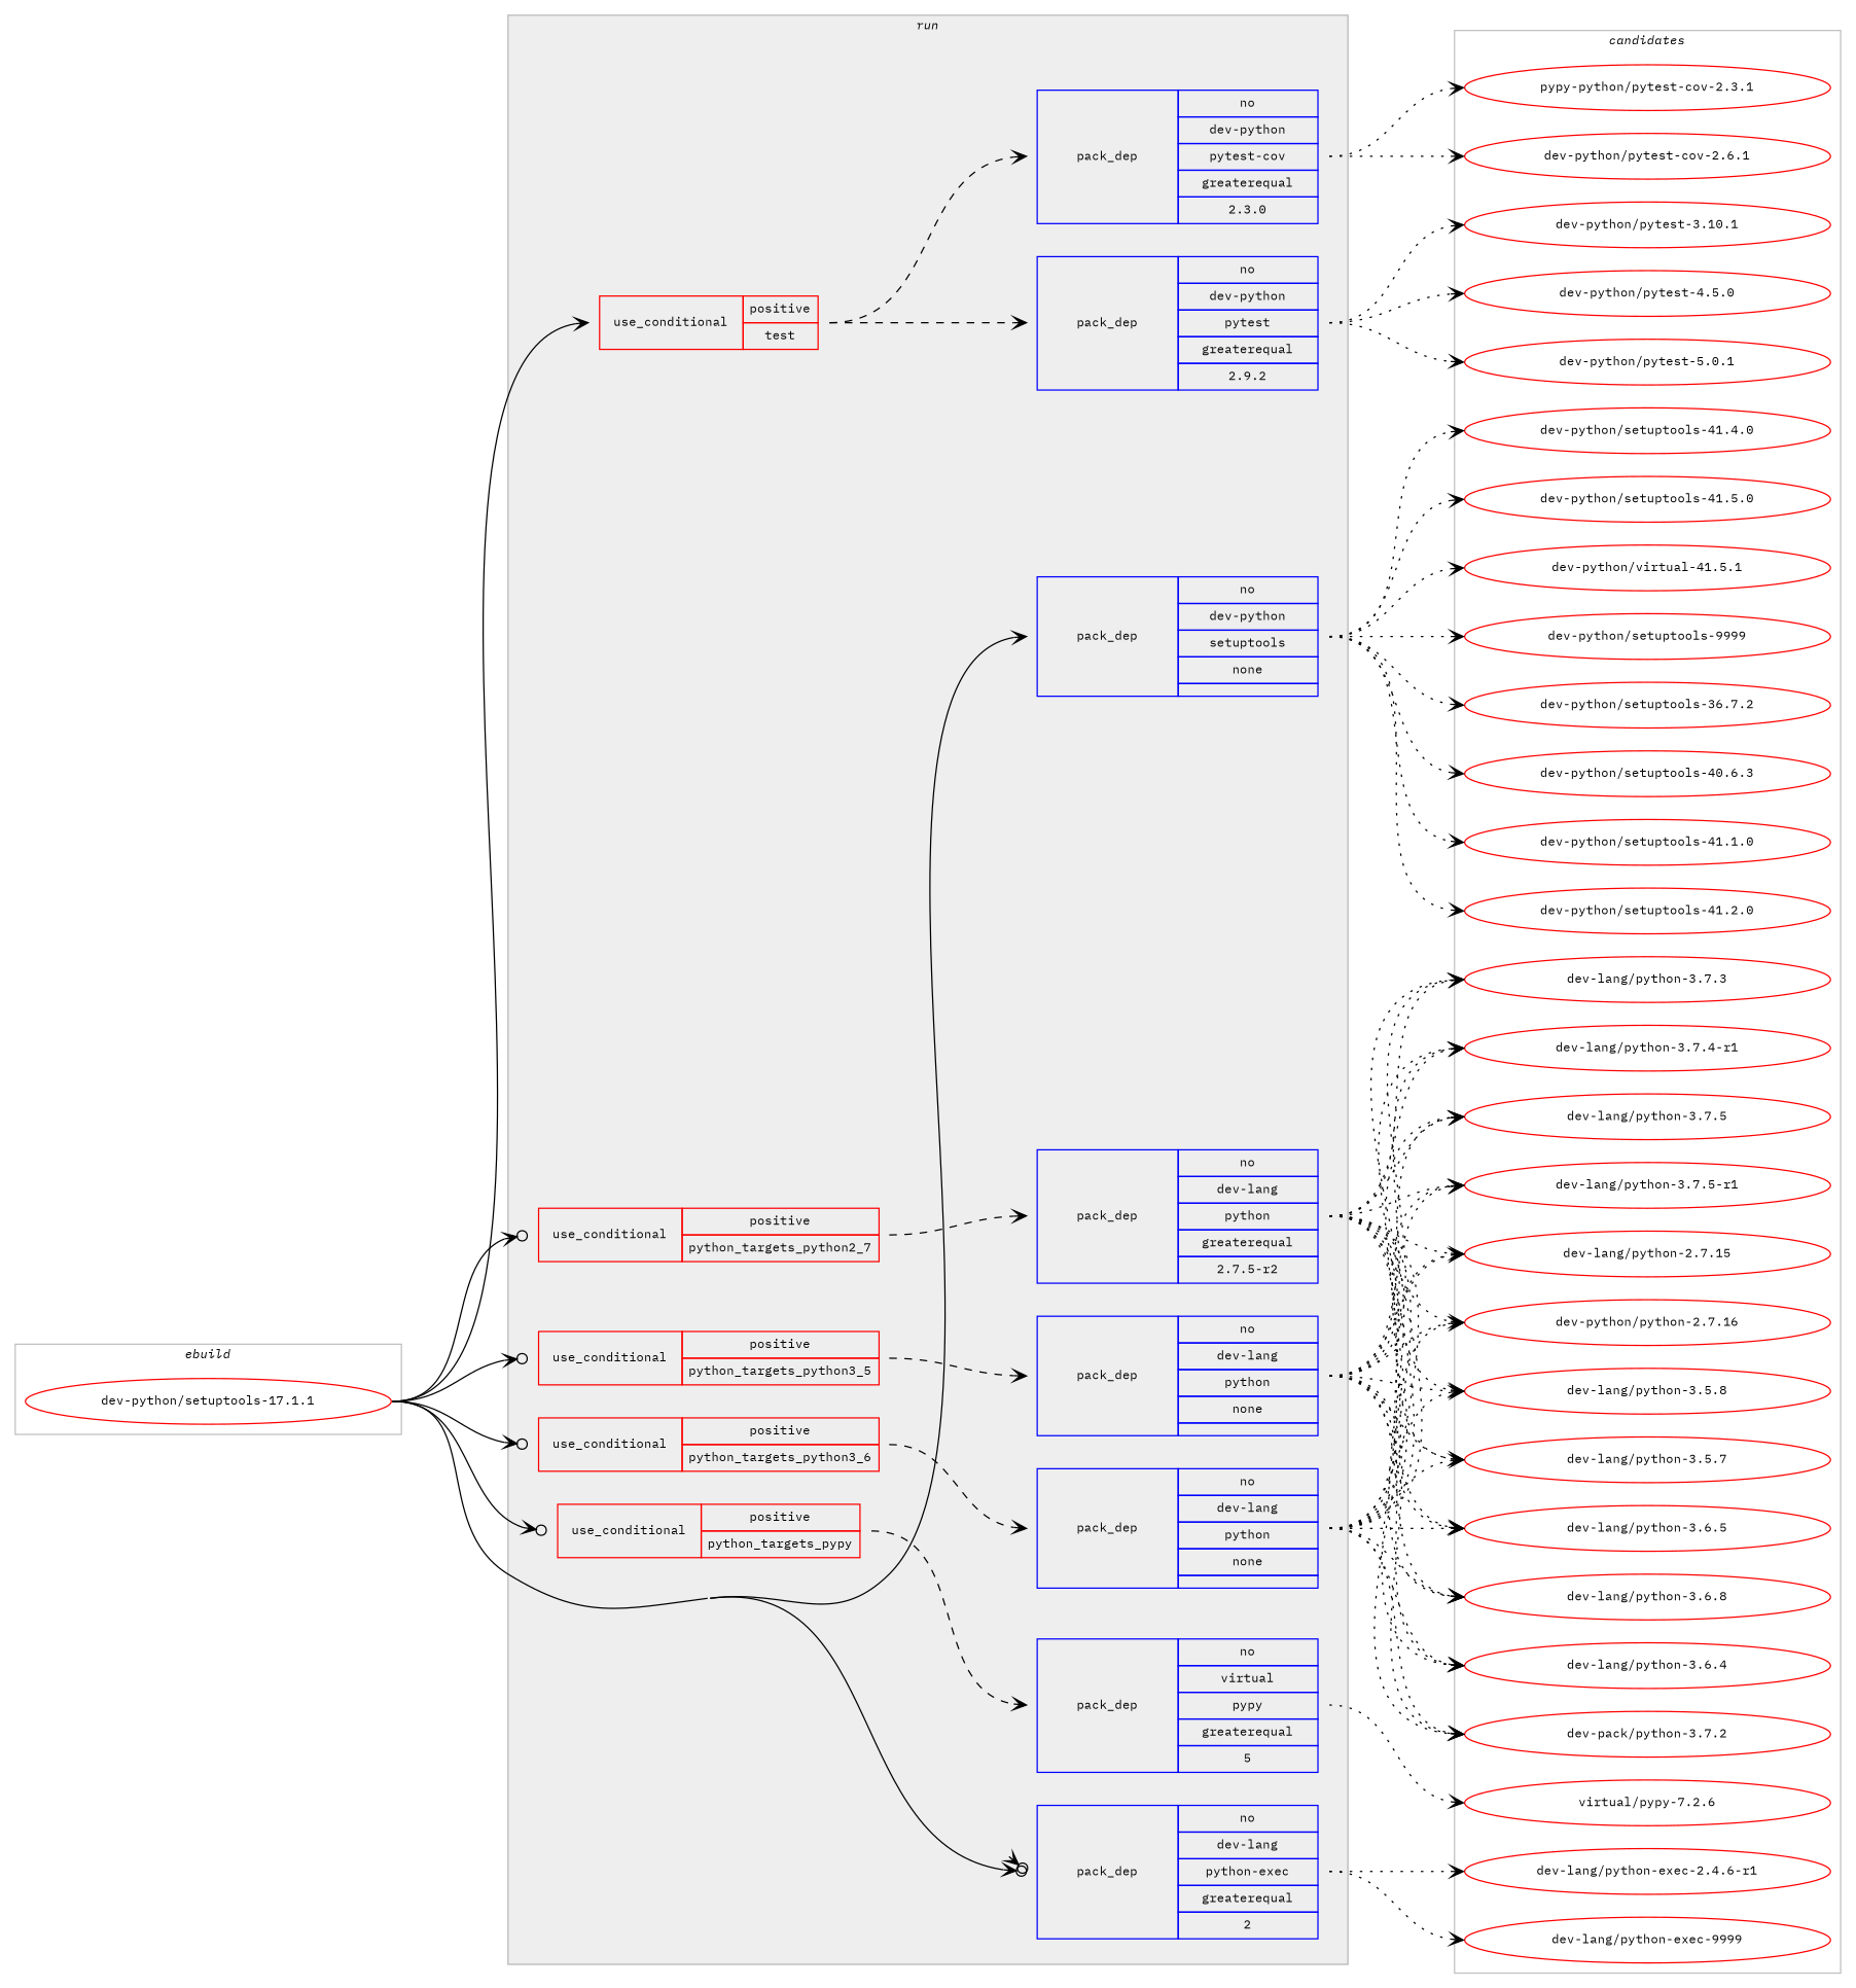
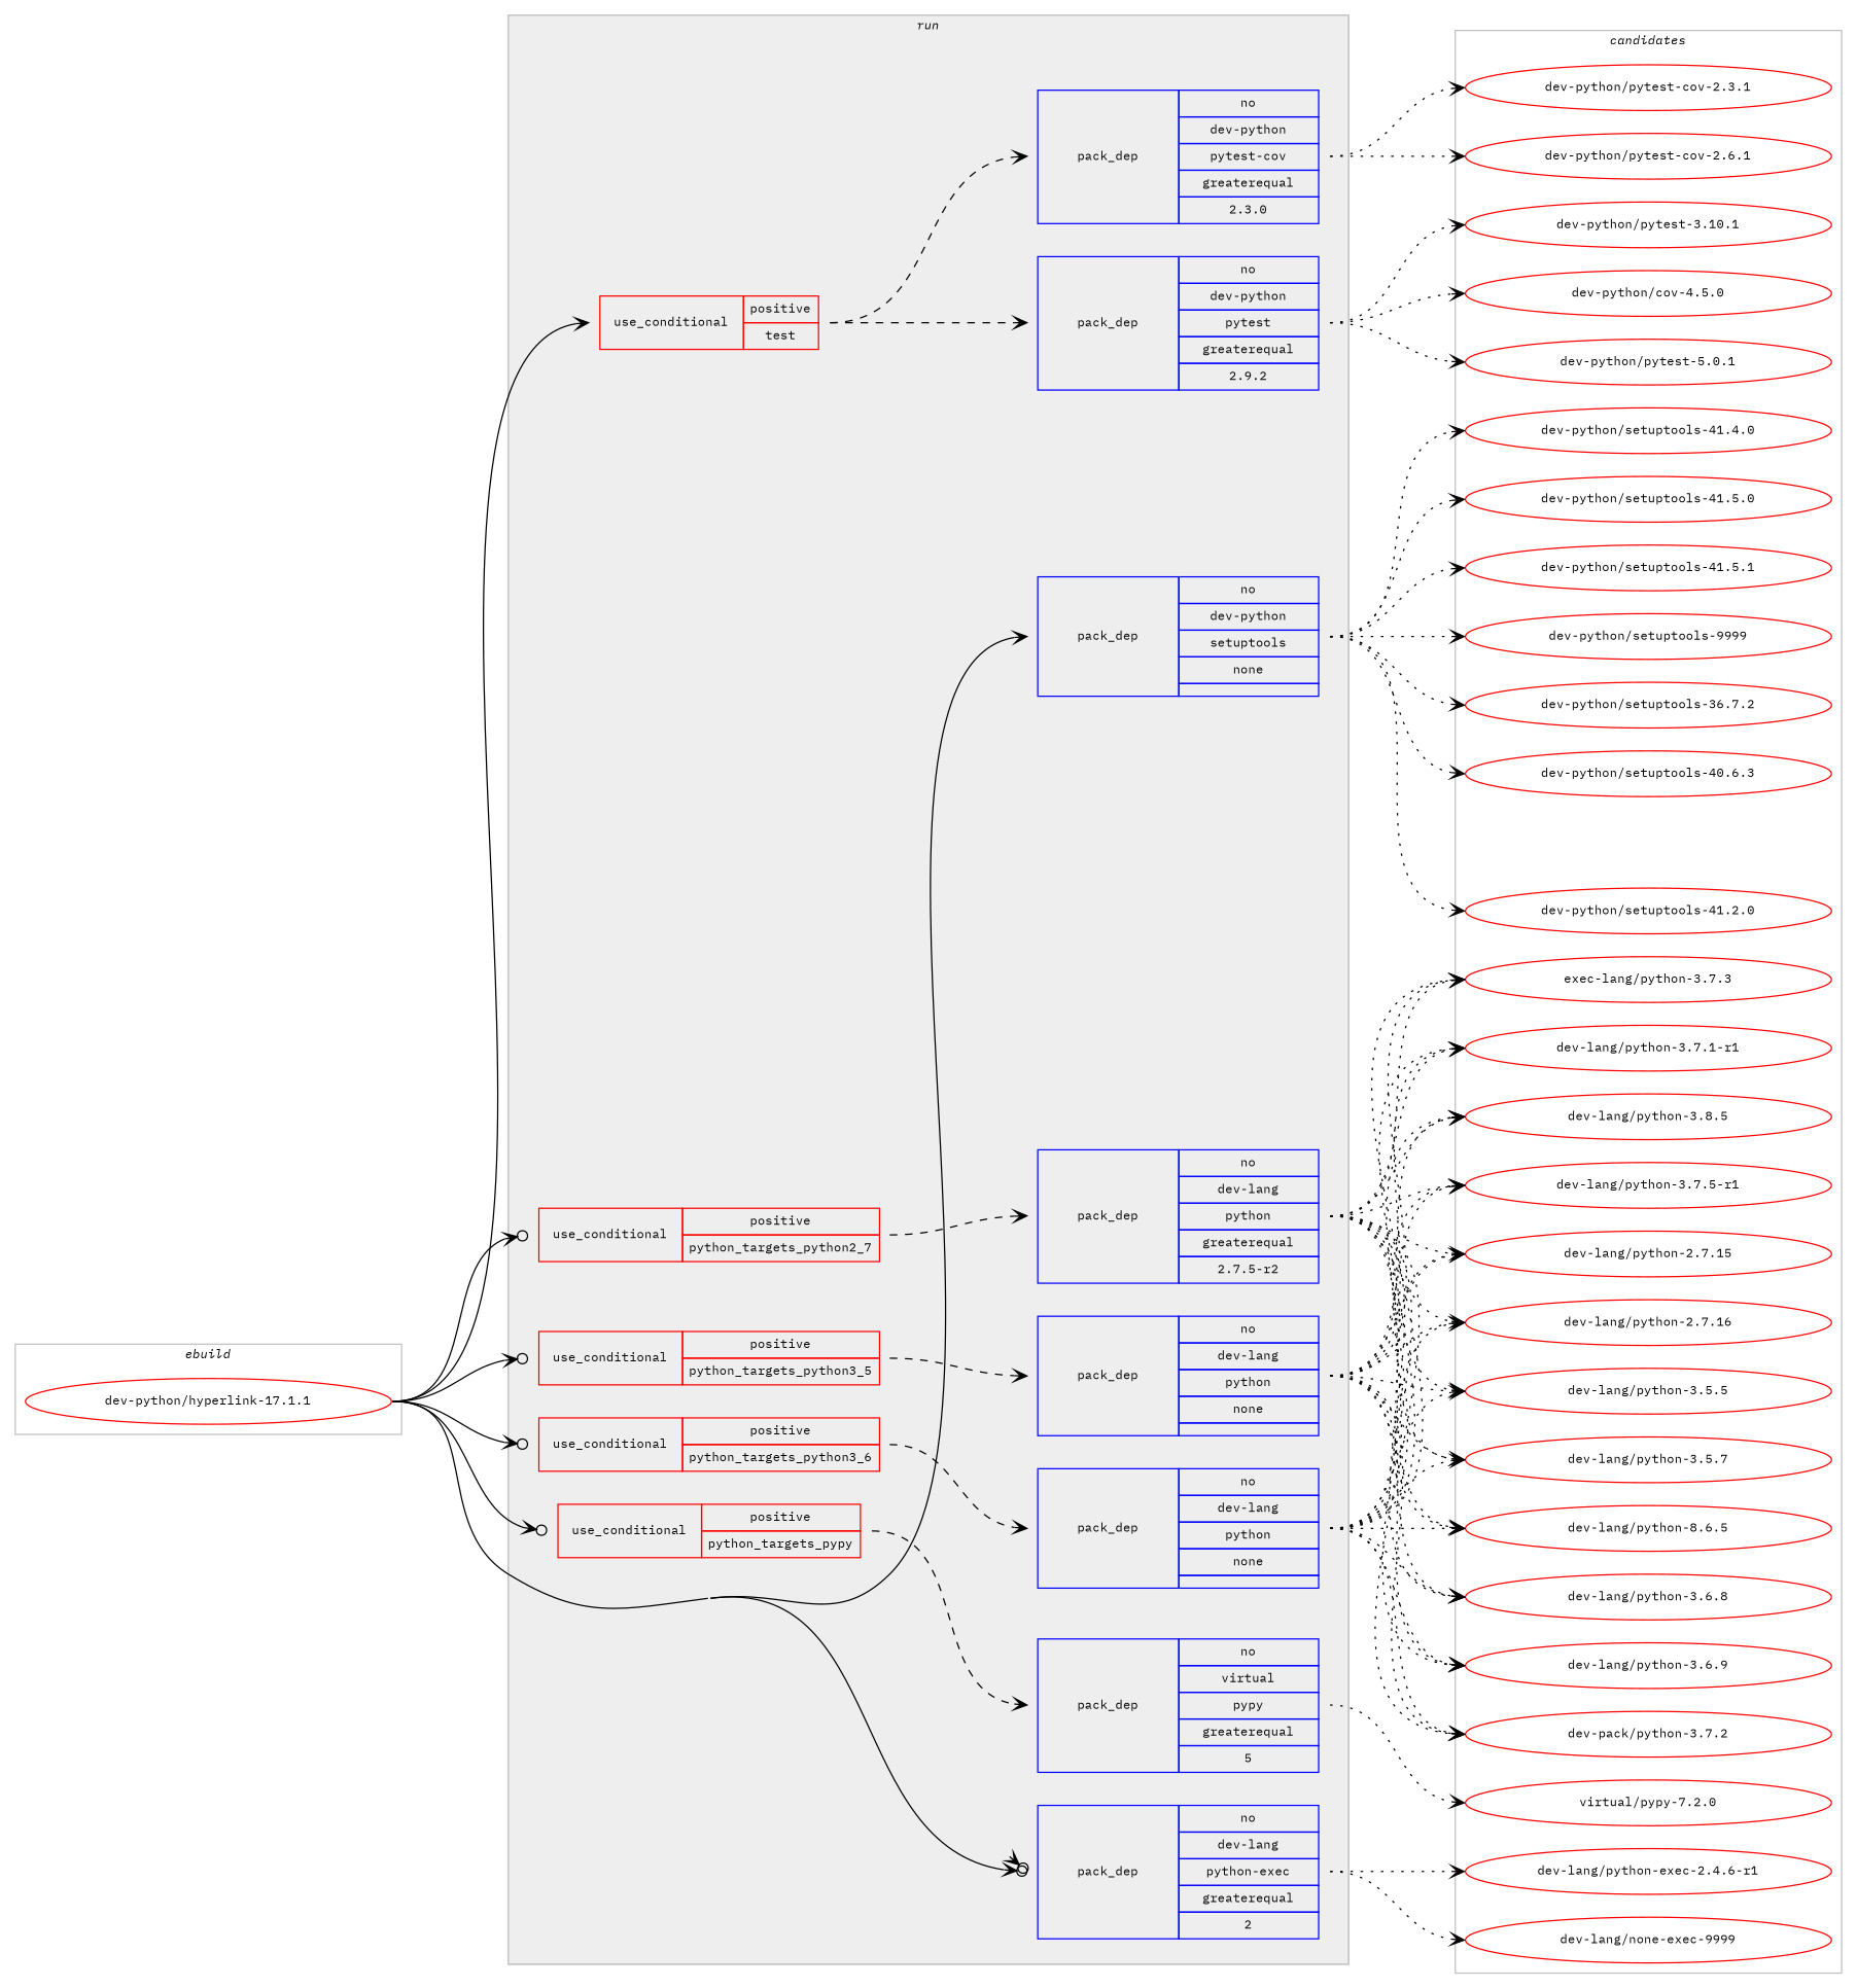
  digraph {
    compound=true
    concentrate=true
    fontname="IBM Plex Mono"
    fontsize=10
    newrank=true
    rankdir=LR
    ranksep=1.5
    node [color=red fontname="IBM Plex Mono" fontsize=10]
    edge [arrowhead=vee fontname="IBM Plex Mono" headport=w style=dotted tailport=e weight=100]
-   n1 [label="dev-python/setuptools-17.1.1" width=4]
+   n1 [label="dev-python/hyperlink-17.1.1" width=4]
    n2 [color=blue label=<<TABLE BORDER="0" CELLBORDER="1" CELLSPACING="0" CELLPADDING="4" WIDTH="220"><TR><TD ROWSPAN="6" CELLPADDING="30">pack_dep</TD></TR><TR><TD WIDTH="110">no</TD></TR><TR><TD>dev-python</TD></TR><TR><TD>pytest</TD></TR><TR><TD>greaterequal</TD></TR><TR><TD>2.9.2</TD></TR></TABLE>> shape=none]
    n3 [color=blue label=<<TABLE BORDER="0" CELLBORDER="1" CELLSPACING="0" CELLPADDING="4" WIDTH="220"><TR><TD ROWSPAN="6" CELLPADDING="30">pack_dep</TD></TR><TR><TD WIDTH="110">no</TD></TR><TR><TD>dev-python</TD></TR><TR><TD>pytest-cov</TD></TR><TR><TD>greaterequal</TD></TR><TR><TD>2.3.0</TD></TR></TABLE>> shape=none]
    n4 [label=<<TABLE BORDER="0" CELLBORDER="1" CELLSPACING="0" CELLPADDING="4"><TR><TD ROWSPAN="3" CELLPADDING="10">use_conditional</TD></TR><TR><TD>positive</TD></TR><TR><TD>test</TD></TR></TABLE>> shape=none]
    n5 [color=blue label=<<TABLE BORDER="0" CELLBORDER="1" CELLSPACING="0" CELLPADDING="4" WIDTH="220"><TR><TD ROWSPAN="6" CELLPADDING="30">pack_dep</TD></TR><TR><TD WIDTH="110">no</TD></TR><TR><TD>dev-python</TD></TR><TR><TD>setuptools</TD></TR><TR><TD>none</TD></TR><TR><TD></TD></TR></TABLE>> shape=none]
    n6 [color=blue label=<<TABLE BORDER="0" CELLBORDER="1" CELLSPACING="0" CELLPADDING="4" WIDTH="220"><TR><TD ROWSPAN="6" CELLPADDING="30">pack_dep</TD></TR><TR><TD WIDTH="110">no</TD></TR><TR><TD>virtual</TD></TR><TR><TD>pypy</TD></TR><TR><TD>greaterequal</TD></TR><TR><TD>5</TD></TR></TABLE>> shape=none]
    n7 [label=<<TABLE BORDER="0" CELLBORDER="1" CELLSPACING="0" CELLPADDING="4"><TR><TD ROWSPAN="3" CELLPADDING="10">use_conditional</TD></TR><TR><TD>positive</TD></TR><TR><TD>python_targets_pypy</TD></TR></TABLE>> shape=none]
    n8 [color=blue label=<<TABLE BORDER="0" CELLBORDER="1" CELLSPACING="0" CELLPADDING="4" WIDTH="220"><TR><TD ROWSPAN="6" CELLPADDING="30">pack_dep</TD></TR><TR><TD WIDTH="110">no</TD></TR><TR><TD>dev-lang</TD></TR><TR><TD>python</TD></TR><TR><TD>greaterequal</TD></TR><TR><TD>2.7.5-r2</TD></TR></TABLE>> shape=none]
    n9 [label=<<TABLE BORDER="0" CELLBORDER="1" CELLSPACING="0" CELLPADDING="4"><TR><TD ROWSPAN="3" CELLPADDING="10">use_conditional</TD></TR><TR><TD>positive</TD></TR><TR><TD>python_targets_python2_7</TD></TR></TABLE>> shape=none]
    n10 [color=blue label=<<TABLE BORDER="0" CELLBORDER="1" CELLSPACING="0" CELLPADDING="4" WIDTH="220"><TR><TD ROWSPAN="6" CELLPADDING="30">pack_dep</TD></TR><TR><TD WIDTH="110">no</TD></TR><TR><TD>dev-lang</TD></TR><TR><TD>python</TD></TR><TR><TD>none</TD></TR><TR><TD></TD></TR></TABLE>> shape=none]
    n11 [label=<<TABLE BORDER="0" CELLBORDER="1" CELLSPACING="0" CELLPADDING="4"><TR><TD ROWSPAN="3" CELLPADDING="10">use_conditional</TD></TR><TR><TD>positive</TD></TR><TR><TD>python_targets_python3_5</TD></TR></TABLE>> shape=none]
    n12 [color=blue label=<<TABLE BORDER="0" CELLBORDER="1" CELLSPACING="0" CELLPADDING="4" WIDTH="220"><TR><TD ROWSPAN="6" CELLPADDING="30">pack_dep</TD></TR><TR><TD WIDTH="110">no</TD></TR><TR><TD>dev-lang</TD></TR><TR><TD>python</TD></TR><TR><TD>none</TD></TR><TR><TD></TD></TR></TABLE>> shape=none]
    n13 [label=<<TABLE BORDER="0" CELLBORDER="1" CELLSPACING="0" CELLPADDING="4"><TR><TD ROWSPAN="3" CELLPADDING="10">use_conditional</TD></TR><TR><TD>positive</TD></TR><TR><TD>python_targets_python3_6</TD></TR></TABLE>> shape=none]
    n14 [color=blue label=<<TABLE BORDER="0" CELLBORDER="1" CELLSPACING="0" CELLPADDING="4" WIDTH="220"><TR><TD ROWSPAN="6" CELLPADDING="30">pack_dep</TD></TR><TR><TD WIDTH="110">no</TD></TR><TR><TD>dev-lang</TD></TR><TR><TD>python-exec</TD></TR><TR><TD>greaterequal</TD></TR><TR><TD>2</TD></TR></TABLE>> shape=none]
    n15 [label="dev-python/pytest-3.10.1" width=4]
-   n16 [label="dev-python/pytest-4.5.0" width=4]
+   n16 [label="dev-python/cov-4.5.0" width=4]
    n17 [label="dev-python/pytest-5.0.1" width=4]
-   n18 [label="pypy-python/pytest-cov-2.3.1" width=4]
+   n18 [label="dev-python/pytest-cov-2.3.1" width=4]
    n19 [label="dev-python/pytest-cov-2.6.1" width=4]
    n20 [label="dev-python/setuptools-36.7.2" width=4]
    n21 [label="dev-python/setuptools-40.6.3" width=4]
-   n22 [label="dev-python/setuptools-41.1.0" width=4]
    n23 [label="dev-python/setuptools-41.2.0" width=4]
    n24 [label="dev-python/setuptools-41.4.0" width=4]
    n25 [label="dev-python/setuptools-41.5.0" width=4]
-   n26 [label="dev-python/virtual-41.5.1" width=4]
+   n26 [label="dev-python/setuptools-41.5.1" width=4]
    n27 [label="dev-python/setuptools-9999" width=4]
-   n28 [label="virtual/pypy-7.2.6" width=4]
+   n28 [label="virtual/pypy-7.2.0" width=4]
    n29 [label="dev-lang/python-2.7.15" width=4]
-   n30 [label="dev-python/python-2.7.16" width=4]
-   n31 [label="dev-lang/python-3.5.8" width=4]
+   n30 [label="dev-lang/python-2.7.16" width=4]
+   n31 [label="dev-lang/python-3.5.5" width=4]
    n32 [label="dev-lang/python-3.5.7" width=4]
-   n33 [label="dev-lang/python-3.6.5" width=4]
+   n33 [label="dev-lang/python-8.6.5" width=4]
    n34 [label="dev-lang/python-3.6.8" width=4]
-   n35 [label="dev-lang/python-3.6.4" width=4]
+   n35 [label="dev-lang/python-3.6.9" width=4]
    n36 [label="dev-pack/python-3.7.2" width=4]
-   n37 [label="dev-lang/python-3.7.3" width=4]
-   n38 [label="dev-lang/python-3.7.4-r1" width=4]
-   n39 [label="dev-lang/python-3.7.5" width=4]
+   n37 [label="exec-lang/python-3.7.3" width=4]
+   n38 [label="dev-lang/python-3.7.1-r1" width=4]
+   n39 [label="dev-lang/python-3.8.5" width=4]
    n40 [label="dev-lang/python-3.7.5-r1" width=4]
    n41 [label="dev-lang/python-exec-2.4.6-r1" width=4]
-   n42 [label="dev-lang/python-exec-9999" width=4]
+   n42 [label="dev-lang/none-exec-9999" width=4]
    subgraph cluster_1 {
      color=gray
      label=<<i>ebuild</i>>
      rank=same
      n1
    }
    subgraph cluster_2 {
      color=gray
      label=<<i>dependencies</i>>
      subgraph cluster_3 {
        color=gray
        fillcolor="#eeeeee"
        label=<<i>compile</i>>
        style=filled
        subgraph sub_4 {
          color=gray
          fillcolor="#eeeeee"
          label=<<i>compile</i>>
          style=filled
          n4
          subgraph sub_5 {
            color=gray
            fillcolor="#eeeeee"
            label=<<i>compile</i>>
            style=filled
            n2
          }
          subgraph sub_6 {
            color=gray
            fillcolor="#eeeeee"
            label=<<i>compile</i>>
            style=filled
            n3
          }
        }
        subgraph sub_7 {
          color=gray
          fillcolor="#eeeeee"
          label=<<i>compile</i>>
          style=filled
          n5
        }
      }
      subgraph cluster_8 {
        color=gray
        fillcolor="#eeeeee"
        label=<<i>compile and run</i>>
        style=filled
        subgraph sub_9 {
          color=gray
          fillcolor="#eeeeee"
          label=<<i>compile and run</i>>
          style=filled
          n7
          subgraph sub_10 {
            color=gray
            fillcolor="#eeeeee"
            label=<<i>compile and run</i>>
            style=filled
            n6
          }
        }
        subgraph sub_11 {
          color=gray
          fillcolor="#eeeeee"
          label=<<i>compile and run</i>>
          style=filled
          n9
          subgraph sub_12 {
            color=gray
            fillcolor="#eeeeee"
            label=<<i>compile and run</i>>
            style=filled
            n8
          }
        }
        subgraph sub_13 {
          color=gray
          fillcolor="#eeeeee"
          label=<<i>compile and run</i>>
          style=filled
          n11
          subgraph sub_14 {
            color=gray
            fillcolor="#eeeeee"
            label=<<i>compile and run</i>>
            style=filled
            n10
          }
        }
        subgraph sub_15 {
          color=gray
          fillcolor="#eeeeee"
          label=<<i>compile and run</i>>
          style=filled
          n13
          subgraph sub_16 {
            color=gray
            fillcolor="#eeeeee"
            label=<<i>compile and run</i>>
            style=filled
            n12
          }
        }
        subgraph sub_17 {
          color=gray
          fillcolor="#eeeeee"
          label=<<i>compile and run</i>>
          style=filled
          n14
        }
      }
      subgraph cluster_18 {
        color=gray
        fillcolor="#eeeeee"
        label=<<i>run</i>>
        style=filled
      }
    }
    subgraph cluster_19 {
      color=gray
      label=<<i>candidates</i>>
      rank=same
      subgraph sub_20 {
        color=black
        label=<<i>candidates</i>>
        nodesep=1
        rank=same
        n15
        n16
        n17
      }
      subgraph sub_21 {
        color=black
        label=<<i>candidates</i>>
        nodesep=1
        rank=same
        n18
        n19
      }
      subgraph sub_22 {
        color=black
        label=<<i>candidates</i>>
        nodesep=1
        rank=same
        n20
        n21
-       n22
        n23
        n24
        n25
        n26
        n27
      }
      subgraph sub_23 {
        color=black
        label=<<i>candidates</i>>
        nodesep=1
        rank=same
        n28
      }
      subgraph sub_24 {
        color=black
        label=<<i>candidates</i>>
        nodesep=1
        rank=same
        n29
        n30
        n31
        n32
        n33
        n34
        n35
        n36
        n37
        n38
        n39
        n40
      }
      subgraph sub_25 {
        color=black
        label=<<i>candidates</i>>
        nodesep=1
        rank=same
        n29
        n30
        n31
        n32
        n33
        n34
        n35
        n36
        n37
        n38
        n39
        n40
      }
      subgraph sub_26 {
        color=black
        label=<<i>candidates</i>>
        nodesep=1
        rank=same
        n29
        n30
        n31
        n32
        n33
        n34
        n35
        n36
        n37
        n38
        n39
        n40
      }
      subgraph sub_27 {
        color=black
        label=<<i>candidates</i>>
        nodesep=1
        rank=same
        n41
        n42
      }
    }
    n1 -> n4 [style=solid weight=20]
    n1 -> n5 [style=solid weight=20]
    n1 -> n7 [arrowhead=odotvee style=solid weight=20]
    n1 -> n9 [arrowhead=odotvee style=solid weight=20]
    n1 -> n11 [arrowhead=odotvee style=solid weight=20]
    n1 -> n13 [arrowhead=odotvee style=solid weight=20]
    n1 -> n14 [arrowhead=odotvee style=solid weight=20]
    n2 -> n15
    n2 -> n16
    n2 -> n17
    n3 -> n18
    n3 -> n19
    n4 -> n2 [style=dashed weight=20]
    n4 -> n3 [style=dashed weight=20]
    n5 -> n20
    n5 -> n21
-   n5 -> n22
    n5 -> n23
    n5 -> n24
    n5 -> n25
    n5 -> n26
    n5 -> n27
    n6 -> n28
    n7 -> n6 [style=dashed weight=20]
    n8 -> n29
    n8 -> n30
    n8 -> n31
    n8 -> n32
    n8 -> n33
    n8 -> n34
    n8 -> n35
    n8 -> n36
    n8 -> n37
    n8 -> n38
    n8 -> n39
    n8 -> n40
    n9 -> n8 [style=dashed weight=20]
    n10 -> n29
    n10 -> n30
    n10 -> n31
    n10 -> n32
    n10 -> n33
    n10 -> n34
    n10 -> n35
    n10 -> n36
    n10 -> n37
    n10 -> n38
    n10 -> n39
    n10 -> n40
    n11 -> n10 [style=dashed weight=20]
    n12 -> n29
    n12 -> n30
    n12 -> n31
    n12 -> n32
    n12 -> n33
    n12 -> n34
    n12 -> n35
    n12 -> n36
    n12 -> n37
    n12 -> n38
    n12 -> n39
    n12 -> n40
    n13 -> n12 [style=dashed weight=20]
    n14 -> n41
    n14 -> n42
  }
